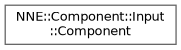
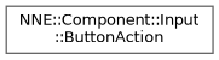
  digraph {
    rankdir=LR
-   n1 [color=grey40 fillcolor=white fontname=Helvetica fontsize=10 height=0.2 label="NNE::Component::Input\l::Component" shape=box style=filled width=0.4]
+   n1 [color=grey40 fillcolor=white fontname=Helvetica fontsize=10 height=0.2 label="NNE::Component::Input\l::ButtonAction" shape=box style=filled width=0.4]
  }
